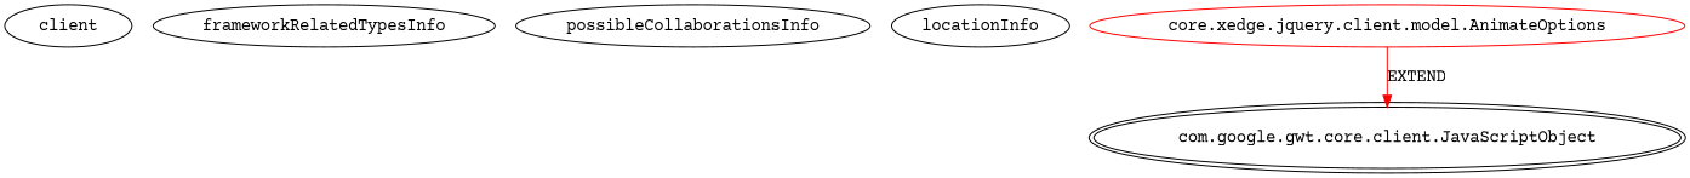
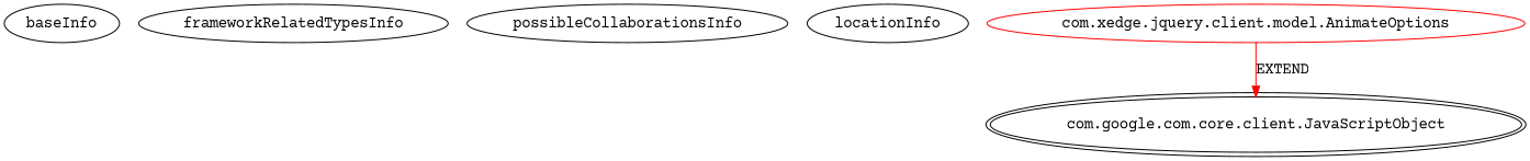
  digraph {
    fontname="Courier Prime"
    node [fontname="Courier Prime"]
-   baseInfo [category=extension_graph graphId=934 isAnonymous=false possibleRelation=false label=client]
+   baseInfo [category=extension_graph graphId=934 isAnonymous=false possibleRelation=false]
    frameworkRelatedTypesInfo [0="com.google.gwt.core.client.JavaScriptObject"]
    possibleCollaborationsInfo
    locationInfo [contextSignature=AnimateOptions filePath="/brychcy-gwt-jquery/gwt-jquery-master/src/com/xedge/jquery/client/model/AnimateOptions.java" graphId=934 projectName="brychcy-gwt-jquery"]
-   n5 [color=red isFrameworkType=false label="core.xedge.jquery.client.model.AnimateOptions" vertexType=ROOT_CLIENT_CLASS_DECLARATION]
-   n6 [isFrameworkType=true label="com.google.gwt.core.client.JavaScriptObject" peripheries=2 vertexType=FRAMEWORK_CLASS_TYPE]
+   n5 [color=red isFrameworkType=false label="com.xedge.jquery.client.model.AnimateOptions" vertexType=ROOT_CLIENT_CLASS_DECLARATION]
+   n6 [isFrameworkType=true label="com.google.com.core.client.JavaScriptObject" peripheries=2 vertexType=FRAMEWORK_CLASS_TYPE]
    n5 -> n6 [color=red label=EXTEND fontname="Courier Prime"]
  }
